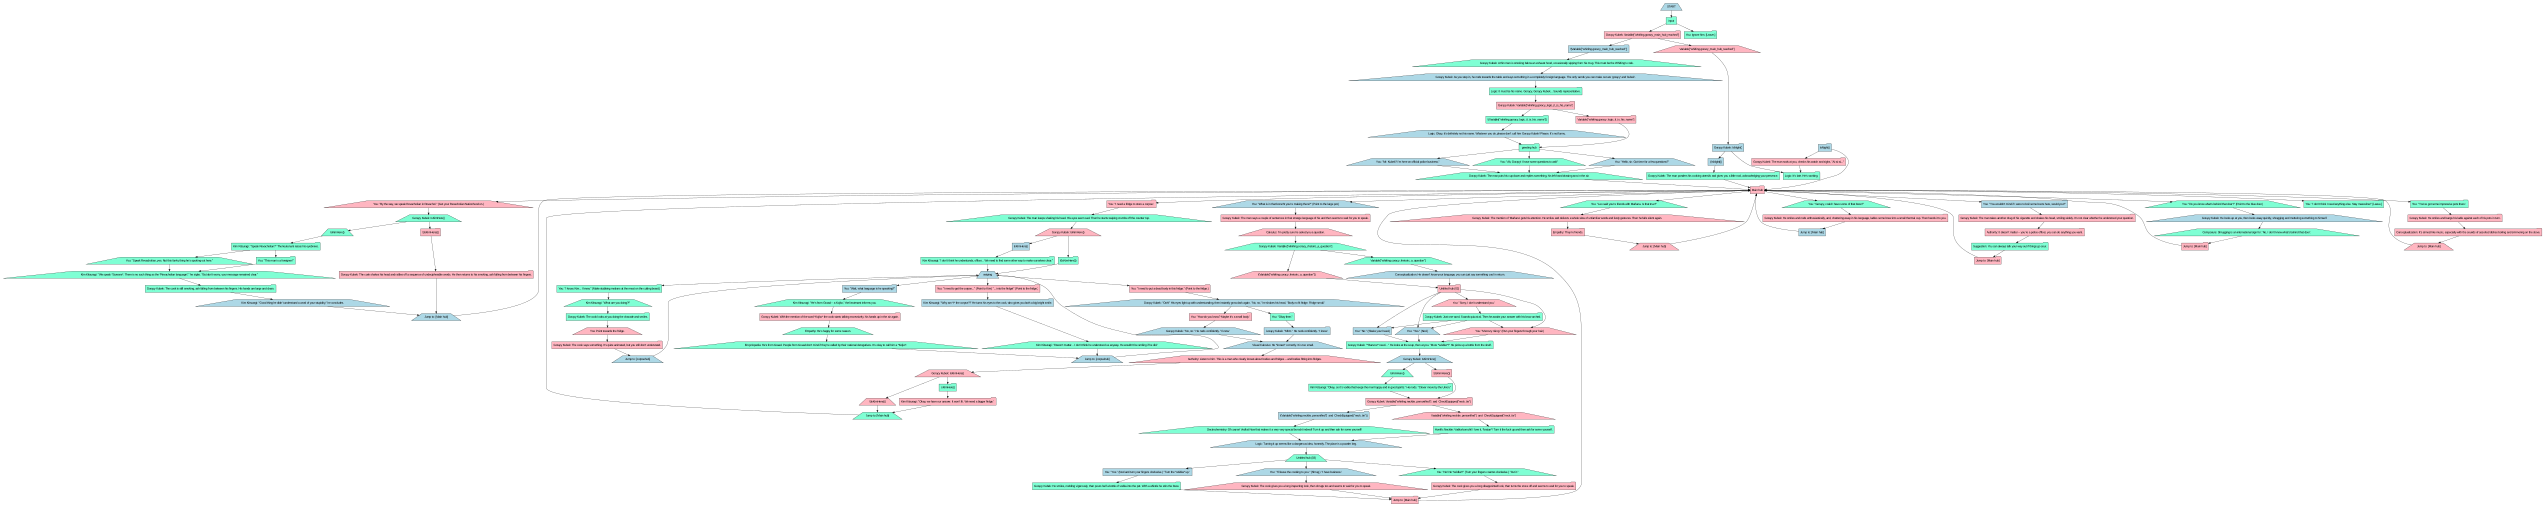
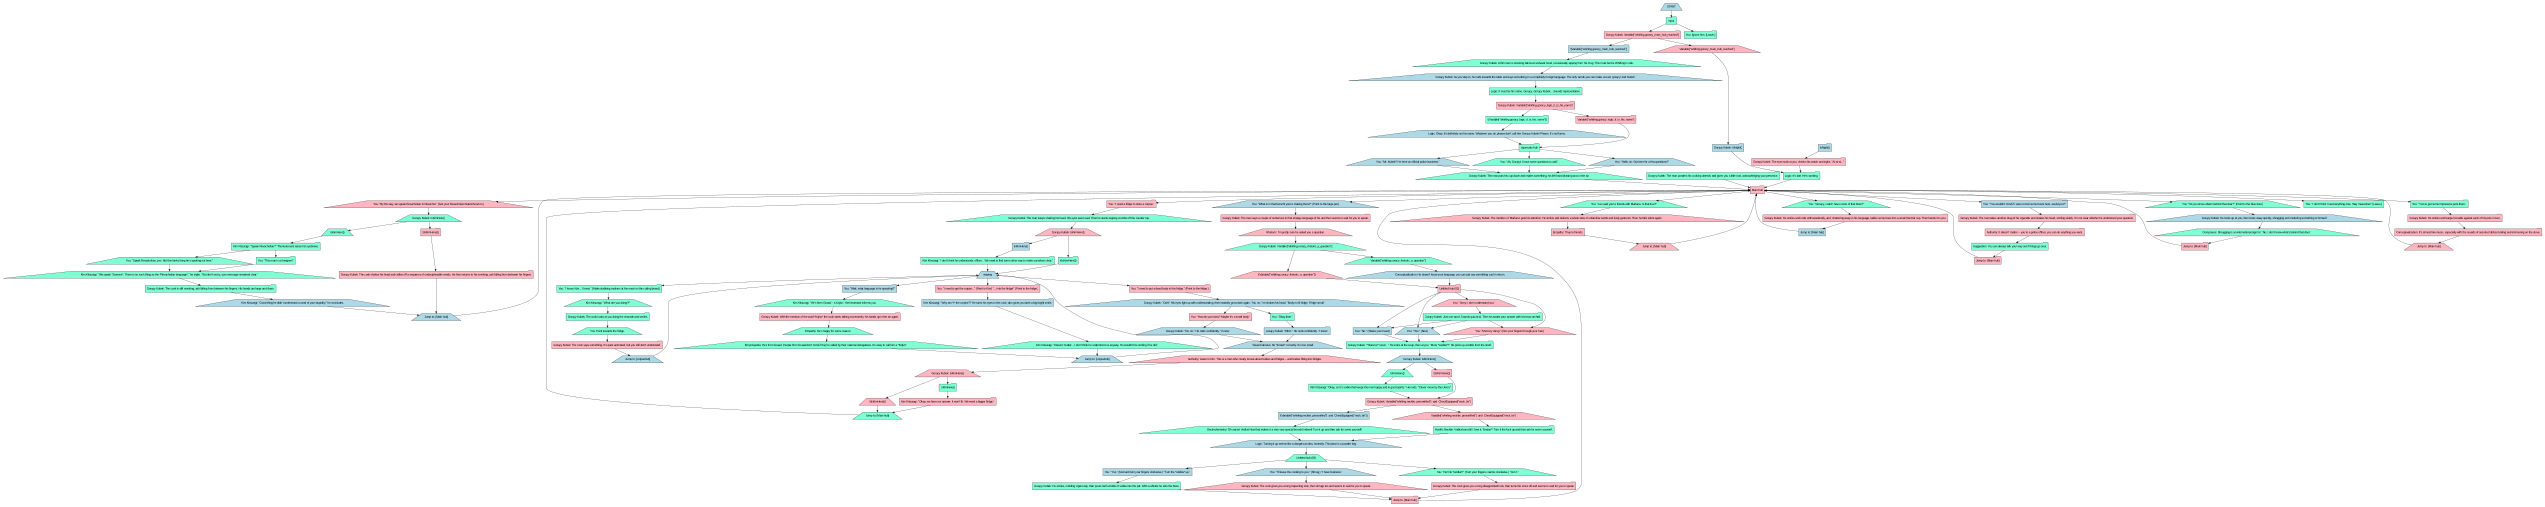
  digraph {
    fontname="Liberation Sans"
    node [fillcolor=aquamarine fontname="Liberation Sans" shape=folder style=filled]
    edge [fontname="Liberation Sans"]
    n1 [fillcolor=lightblue label=START shape=trapezium]
    n2 [label=input]
    n3 [fillcolor=lightpink label="Gorący Kubek: Variable[\"whirling.goracy_main_hub_reached\"]"]
    n4 [label="You: Ignore him. [Leave.]"]
    n5 [fillcolor=lightpink label="Variable[\"whirling.goracy_main_hub_reached\"]" shape=trapezium]
    n6 [fillcolor=lightblue label="!(Variable[\"whirling.goracy_main_hub_reached\"])"]
    n7 [fillcolor=lightpink label="You: \"I need a fridge to store a corpse.\""]
    n8 [label="Gorący Kubek: The man keeps shaking his head. His eyes seem sad. Then he starts swiping crumbs off the counter top." shape=trapezium]
    n9 [fillcolor=lightpink label="Gorący Kubek: IsKimHere()" shape=trapezium]
    n10 [fillcolor=lightblue label="Gorący Kubek: \"No, no.\" He nods confidently. \"I know.\"" shape=trapezium]
    n11 [fillcolor=lightblue label="Visual Calculus: He *knows* correctly. It is too small." shape=trapezium]
    n12 [fillcolor=lightpink label="Authority: Listen to him. This is a man who clearly knows about bodies and fridges -- and bodies fitting into fridges." shape=trapezium]
    n13 [label="Kim Kitsuragi: \"He's from Graad -- a Kojko,\" the lieutenant informs you." shape=trapezium]
    n14 [fillcolor=lightpink label="Gorący Kubek: With the mention of the word *Kojko* the cook starts talking excessively, his hands up in the air again."]
    n15 [label="Empathy: He's happy for some reason." shape=trapezium]
    n16 [label="Gorący Kubek: The cook looks at you doing the charade and smiles."]
-   n17 [fillcolor=lightpink label="You: Point towards the fridge." shape=trapezium]
+   n17 [label="You: Point towards the fridge." shape=trapezium]
    n18 [fillcolor=lightpink label="Gorący Kubek: The cook says something. It's quite animated, but you still don't understand."]
    n19 [fillcolor=lightblue label="Gorący Kubek: \"Ooh!\" His eyes light up with understanding, then instantly grow dark again. \"No, no,\" he shakes his head, \"Body no fit fridge. Fridge small.\"" shape=trapezium]
    n20 [fillcolor=lightpink label="You: \"How do you know? Maybe it's a small body.\""]
    n21 [label="You: \"Okay then.\""]
    n22 [fillcolor=lightblue label="Gorący Kubek: \"Mhm.\" He nods confidently. \"I know.\""]
    n23 [fillcolor=lightblue label="You: \"What is in that borscht you're making there?\" (Point to the large pot.)" shape=trapezium]
    n24 [fillcolor=lightpink label="Gorący Kubek: The man says a couple of sentences in that strange language of his and then seems to wait for you to speak."]
-   n25 [fillcolor=lightpink label="Calculus: I'm pretty sure he asked you a question." shape=trapezium]
+   n25 [fillcolor=lightpink label="Rhetoric: I'm pretty sure he asked you a question." shape=trapezium]
    n26 [fillcolor=lightpink label="Gorący Kubek: The cook shakes his head and rattles off a sequence of undecipherable words. He then returns to his smoking, ash falling from between his fingers."]
    n27 [fillcolor=lightblue label="Jump to: [Main hub]" shape=trapezium]
    n28 [fillcolor=lightpink label="Main hub"]
    n29 [fillcolor=lightpink label="You: \"Sorry, I don't understand you.\"" shape=trapezium]
    n30 [label="Gorący Kubek: Just one word. Sounds quizzical. Then he awaits your answer with his brow arched."]
    n31 [fillcolor=lightblue label="You: \"No.\" (Shake your head.)"]
    n32 [fillcolor=lightblue label="You: \"Yes.\" (Nod.)" shape=trapezium]
    n33 [fillcolor=lightpink label="You: \"Mercury rising.\" (Run your fingers through your hair.)" shape=trapezium]
    n34 [fillcolor=lightpink label="Untitled hub (02)"]
    n35 [label="Gorący Kubek: \"*Barszcz* need…\" He looks at the soup, then at you. \"More *wódka*?\" He picks up a bottle from the shelf."]
    n36 [label="Gorący Kubek: The man ponders his cooking utensils and gives you a little nod, acknowledging your presence."]
    n37 [label="You: \"Leo said you're friends with Mañana. Is that true?\"" shape=trapezium]
    n38 [fillcolor=lightpink label="You: \"By the way, we speak Revacholian in Revachol.\" (Get your Revacholian Nationhood on.)" shape=trapezium]
    n39 [label="You: \"Gorący, could I have some of that brew?\"" shape=trapezium]
    n40 [fillcolor=lightblue label="You: \"You wouldn't mind if I were to boil some boots here, would you?\""]
    n41 [label="You: \"Do you know what's behind that door?\" (Point to the blue door.)" shape=trapezium]
    n42 [label="You: \"I don't think I need anything else. Stay masculine!\" [Leave.]"]
    n43 [label="You: \"You've got some impressive pots there.\""]
    n44 [label="Gorący Kubek: The man puts his cup down and replies something, his left hand drawing arcs in the air." shape=trapezium]
    n45 [label="Kim Kitsuragi: \"We speak *Suresne*. There is no such thing as the *Revacholian language*,\" he sighs. \"But don't worry, your message remained clear.\"" shape=trapezium]
    n46 [label="Gorący Kubek: The cook is still smoking, ash falling from between his fingers. His hands are large and clean."]
    n47 [fillcolor=lightblue label="Kim Kitsuragi: \"Good thing he didn't understand a word of your stupidity,\" he concludes." shape=trapezium]
    n48 [fillcolor=lightpink label="Gorący Kubek: The mention of 'Mañana' gets his attention. He smiles and delivers a whole slew of unfamiliar words and lively gestures. Then he falls silent again." shape=trapezium]
    n49 [fillcolor=lightpink label="Empathy: They're friends."]
    n50 [fillcolor=lightpink label="Jump to: [Main hub]"]
    n51 [fillcolor=lightblue label="Gorący Kubek: IsKimHere()" shape=trapezium]
    n52 [label="IsKimHere()" shape=trapezium]
    n53 [fillcolor=lightpink label="!(IsKimHere())"]
    n54 [fillcolor=lightpink label="Gorący Kubek: The man takes another drag of his cigarette and shakes his head, smiling widely. It's not clear whether he understood your question."]
    n55 [fillcolor=lightpink label="Authority: It doesn't matter -- you're a police officer, you can do anything you want."]
    n56 [label="Suggestion: You can always talk your way out if things go sour."]
    n57 [fillcolor=lightblue label="IsKimHere()"]
    n58 [label="!(IsKimHere())"]
    n59 [label="Kim Kitsuragi: \"I don't think he understands, officer... We need to find some other way to make ourselves clear.\""]
    n60 [fillcolor=lightblue label=swiping shape=trapezium]
    n61 [label="You: \"I know, Kim... I know.\" (Make stabbing motions at the meat on the cutting board.)"]
    n62 [fillcolor=lightblue label="You: \"Wait, what language is he speaking?\""]
    n63 [fillcolor=lightpink label="You: \"I need to put a dead body in this fridge.\" (Point to the fridge.)"]
    n64 [fillcolor=lightpink label="You: \"I need to get the corpse...\" (Point to Kim) \"... into the fridge!\" (Point to the fridge.)"]
    n65 [label="Gorący Kubek: IsKimHere()" shape=trapezium]
    n66 [label="IsKimHere()" shape=trapezium]
    n67 [fillcolor=lightpink label="!(IsKimHere())"]
    n68 [label="Kim Kitsuragi: \"What are you doing?!\"" shape=trapezium]
    n69 [fillcolor=lightblue label="Kim Kitsuragi: \"Why am *I* the corpse?!\" He turns his eyes to the cook, who gives you both a big bright smile."]
    n70 [label="Gorący Kubek: Variable[\"whirling.coracy_rhetoric_a_question\"]" shape=trapezium]
    n71 [label="Untitled hub (03)" shape=trapezium]
    n72 [fillcolor=lightblue label="You: \"Yes.\" (Nod and turn your fingers clockwise.) \"Turn the *wódka* up.\""]
    n73 [fillcolor=lightblue label="You: \"I'll leave the cooking to you.\" (Shrug.) \"I have business.\"" shape=trapezium]
    n74 [label="You: \"No! No *wódka*!\" (Turn your fingers counter-clockwise.) \"Cut it.\"" shape=trapezium]
    n75 [label="Gorący Kubek: He smiles, nodding vigorously, then pours half a bottle of vodka into the pot. With a whistle he stirs the brew."]
    n76 [fillcolor=lightpink label="Gorący Kubek: The cook gives you a long inspecting look, then shrugs too and seems to wait for you to speak." shape=trapezium]
    n77 [fillcolor=lightpink label="Gorący Kubek: The cook gives you a long disappointed look, then turns the stove off and seems to wait for you to speak."]
    n78 [fillcolor=lightpink label="Jump to: [Main hub]"]
    n79 [fillcolor=lightpink label="Gorący Kubek: Variable[\"whirling.goracy_logic_it_is_his_name\"]"]
    n80 [fillcolor=lightpink label="Variable[\"whirling.goracy_logic_it_is_his_name\"]"]
    n81 [label="!(Variable[\"whirling.goracy_logic_it_is_his_name\"])"]
-   n82 [label="greeting hub"]
+   n82 [label="vigorously hub"]
    n83 [fillcolor=lightblue label="Logic: Okay, it's definitely not his name. Whatever you do, please don't call him Gorący Kubek! Please. It's not funny." shape=trapezium]
    n84 [label="You: \"Ah, Gorący! I have some questions to ask!\"" shape=trapezium]
    n85 [fillcolor=lightblue label="You: \"Hello, sir. Got time for a few questions?\"" shape=trapezium]
    n86 [fillcolor=lightblue label="You: \"Mr. Kubek? I'm here on official police business.\"" shape=trapezium]
    n87 [fillcolor=lightpink label="Jump to: [Main hub]" shape=trapezium]
    n88 [fillcolor=lightpink label="Jump to: [Main hub]" shape=trapezium]
    n89 [label="Encyclopedia: He's from Graad. People from Graad don't mind if they're called by their national derogatives. It's okay to call him a *Kojko*." shape=trapezium]
    n90 [fillcolor=lightpink label="Jump to: [Main hub]"]
    n91 [label="Jump to: [Main hub]" shape=trapezium]
    n92 [fillcolor=lightblue label="Jump to: [Main hub]"]
    n93 [fillcolor=lightblue label="Conceptualization: He doesn't know your language, you can just say something cool in return." shape=trapezium]
    n94 [fillcolor=lightpink label="Gorący Kubek: IsKimHere()" shape=trapezium]
    n95 [label="IsKimHere()"]
    n96 [fillcolor=lightpink label="!(IsKimHere())" shape=trapezium]
    n97 [fillcolor=lightpink label="Kim Kitsuragi: \"Okay, we have our answer. It won't fit. We need a bigger fridge.\""]
    n98 [fillcolor=lightpink label="Gorący Kubek: He smiles and nods enthusiastically, and, chattering away in his language, ladles some brew into a small thermal cup. Then hands it to you."]
    n99 [fillcolor=lightpink label="Gorący Kubek: Variable[\"whirling.necktie_personified\"]  and  CheckEquipped(\"neck_tie\")"]
    n100 [fillcolor=lightpink label="Variable[\"whirling.necktie_personified\"]  and  CheckEquipped(\"neck_tie\")" shape=trapezium]
    n101 [fillcolor=lightblue label="!(Variable[\"whirling.necktie_personified\"]  and  CheckEquipped(\"neck_tie\"))"]
    n102 [label="Horrific Necktie: Vodka-borscht! I love it, *bratan*! Turn it the fuck up and then ask for some yourself."]
    n103 [label="Electrochemistry: Of course! Vodka! Now that makes it a very very special borscht indeed! Turn it up and then ask for some yourself!" shape=trapezium]
    n104 [fillcolor=lightblue label="Logic: Turning it up seems like a dangerous idea, honestly. The place is a powder keg." shape=trapezium]
    n105 [fillcolor=lightblue label="Gorący Kubek: IsNight()"]
-   n106 [fillcolor=lightblue label="!(IsNight())"]
    n107 [label="Logic: It's late. He's working."]
    n108 [fillcolor=lightblue label="IsNight()"]
    n109 [fillcolor=lightpink label="Gorący Kubek: The man nods at you, checks his watch and sighs, \"Ai-ai-ai...\""]
    n110 [label="Kim Kitsuragi: \"Speak Revacholian?\" The lieutenant raises his eyebrows."]
    n111 [label="You: \"Speak Revacholian, yes. Not this funky thing he's spurting out here.\"" shape=trapezium]
    n112 [label="You: \"This man is a foreigner!\""]
    n113 [label="Variable[\"whirling.coracy_rhetoric_a_question\"]" shape=trapezium]
    n114 [fillcolor=lightpink label="!(Variable[\"whirling.coracy_rhetoric_a_question\"])" shape=trapezium]
    n115 [label="Kim Kitsuragi: \"Okay, so it's vodka that keeps the men happy and in good spirits.\" He nods. \"Clever move by the Union.\""]
    n116 [label="Gorący Kubek: A thin man is smoking below an exhaust hood, occasionally sipping from his mug. This must be the Whirling's cook." shape=trapezium]
    n117 [fillcolor=lightblue label="Gorący Kubek: As you step in, he nods towards the table and says something in a completely foreign language. The only words you can make out are 'gorący' and 'kubek'." shape=trapezium]
    n118 [label="Composure: Shrugging is an international sign for: 'No, I don't know what's behind that door'." shape=trapezium]
    n119 [label="Logic: It must be his name. Gorący, Gorący Kubek... Sounds representative."]
    n120 [fillcolor=lightblue label="Jump to: [corpsehub]" shape=trapezium]
    n121 [fillcolor=lightblue label="Gorący Kubek: He looks up at you, then looks away quickly, shrugging and muttering something to himself." shape=trapezium]
    n122 [fillcolor=lightpink label="Gorący Kubek: He smiles and bangs his ladle against each of his pots in turn."]
    n123 [label="Kim Kitsuragi: \"Doesn't matter... I don't think he understood us anyway. He wouldn't be smiling if he did.\"" shape=trapezium]
    n124 [fillcolor=lightblue label="Jump to: [corpsehub]" shape=trapezium]
    n125 [fillcolor=lightpink label="Conceptualization: It's almost like music, especially with the sounds of assorted dishes boiling and simmering on the stove."]
    n1 -> n2
    n2 -> n3
    n2 -> n4
    n3 -> n5
    n3 -> n6
    n5 -> n105
    n6 -> n116
    n7 -> n8
    n8 -> n9
    n9 -> n57
    n9 -> n58
    n10 -> n11
    n11 -> n12
    n12 -> n94
    n13 -> n14
    n14 -> n15
    n15 -> n89
    n16 -> n17
    n17 -> n18
    n18 -> n120
    n19 -> n20
    n19 -> n21
    n20 -> n10
    n21 -> n22
    n22 -> n11
    n23 -> n24
    n24 -> n25
    n25 -> n70
    n26 -> n27
    n27 -> n28
    n28 -> n7
    n28 -> n23
    n28 -> n37
    n28 -> n38
    n28 -> n39
    n28 -> n40
    n28 -> n41
    n28 -> n42
    n28 -> n43
    n29 -> n30
    n30 -> n31
    n30 -> n32
    n30 -> n33
    n31 -> n35
    n32 -> n35
    n33 -> n35
    n34 -> n29
    n34 -> n31
    n34 -> n32
    n34 -> n33
    n35 -> n51
    n36 -> n28
    n37 -> n48
    n38 -> n65
    n39 -> n98
    n40 -> n54
    n41 -> n121
    n43 -> n122
    n44 -> n28
    n45 -> n46
    n46 -> n47
    n47 -> n27
    n48 -> n49
    n49 -> n87
    n50 -> n28
    n51 -> n52
    n51 -> n53
    n52 -> n115
    n53 -> n99
    n54 -> n55
    n55 -> n56
    n56 -> n90
    n57 -> n59
    n58 -> n60
    n59 -> n60
    n60 -> n61
    n60 -> n62
    n60 -> n63
    n60 -> n64
    n61 -> n68
    n62 -> n13
    n63 -> n19
    n64 -> n69
    n65 -> n66
    n65 -> n67
    n66 -> n110
    n67 -> n26
    n68 -> n16
    n69 -> n123
    n70 -> n113
    n70 -> n114
    n71 -> n72
    n71 -> n73
    n71 -> n74
    n72 -> n75
    n73 -> n76
    n74 -> n77
    n75 -> n78
    n76 -> n78
    n77 -> n78
    n78 -> n28
    n79 -> n80
    n79 -> n81
    n80 -> n82
    n81 -> n83
    n82 -> n84
    n82 -> n85
    n82 -> n86
    n83 -> n82
    n84 -> n44
    n85 -> n44
    n86 -> n44
    n87 -> n28
    n88 -> n28
    n89 -> n124
    n90 -> n28
    n91 -> n28
    n92 -> n28
    n93 -> n34
    n94 -> n95
    n94 -> n96
    n95 -> n97
    n96 -> n91
    n97 -> n91
    n98 -> n92
    n99 -> n100
    n99 -> n101
    n100 -> n102
    n101 -> n103
    n102 -> n104
    n103 -> n104
    n104 -> n71
-   n105 -> n106
    n105 -> n107
-   n106 -> n36
-   n108 -> n28
+   n107 -> n28
    n108 -> n109
    n109 -> n107
    n110 -> n111
    n110 -> n112
    n111 -> n45
    n112 -> n45
    n113 -> n93
    n114 -> n34
    n115 -> n99
    n116 -> n117
    n117 -> n119
    n118 -> n50
    n119 -> n79
    n120 -> n60
    n121 -> n118
    n122 -> n125
    n123 -> n124
    n124 -> n60
    n125 -> n88
  }
